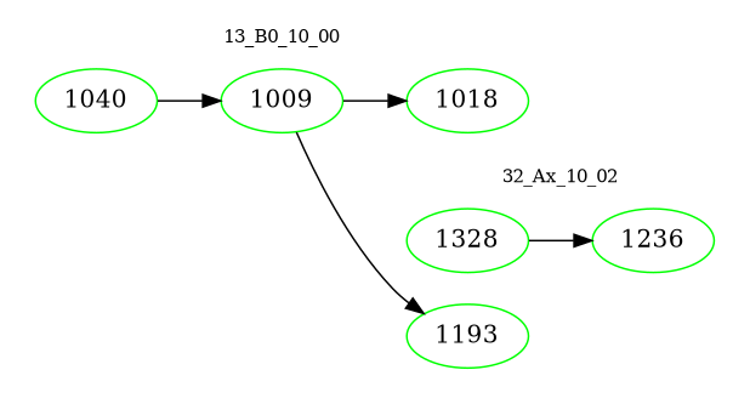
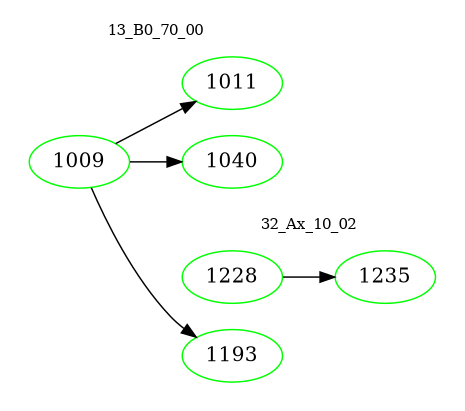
  digraph {
    rankdir=LR
    node [color=green]
    edge [color=black]
-   n1 [label=1328]
+   n1 [label=1228]
    n2 [label=1193]
-   n3 [label=1236]
+   n3 [label=1235]
    n4 [label=1009]
    n5 [label=1040]
-   n6 [label=1018]
+   n6 [label=1011]
    subgraph cluster_1 {
      color=white
      fontsize=10
      label="32_Ax_10_02"
      n1
      n2
      n3
    }
    subgraph cluster_2 {
      color=white
      fontsize=10
-     label="13_B0_10_00"
+     label="13_B0_70_00"
      n4
      n5
      n6
    }
    n1 -> n3
    n4 -> n2
-   n5 -> n4
+   n4 -> n5
    n4 -> n6
  }
